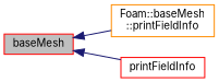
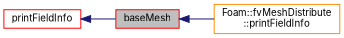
  digraph {
    fontname=Inter
    rankdir=LR
    node [color=red fontname=Inter fontsize=10 shape=record]
    edge [color=midnightblue dir=back fontname=Inter fontsize=10 labelfontname=FreeSans labelfontsize=10 style=solid]
    n1 [fillcolor=grey75 fontcolor=black height=0.2 label=baseMesh style=filled width=0.4]
-   n2 [color=darkorange height=0.2 label="Foam::baseMesh\l::printFieldInfo" width=0.4]
+   n2 [color=darkorange height=0.2 label="Foam::fvMeshDistribute\l::printFieldInfo" width=0.4]
    n3 [height=0.2 label=printFieldInfo width=0.4]
    n1 -> n2
-   n1 -> n3
+   n3 -> n1
  }
